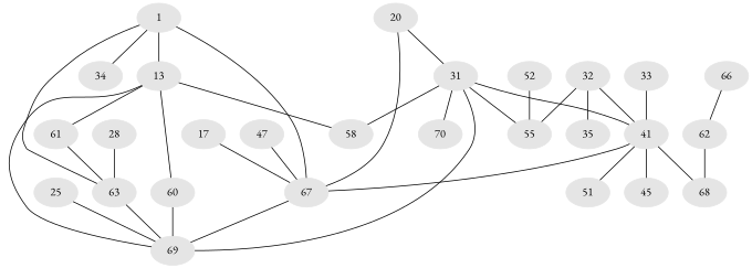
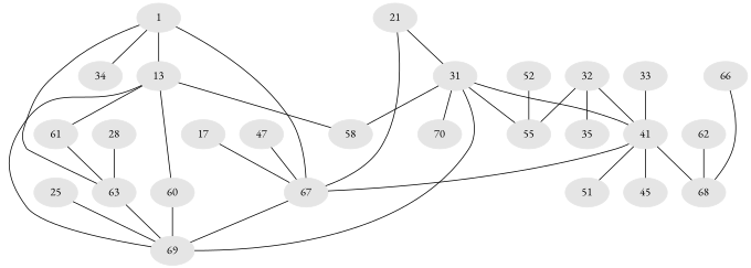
  graph {
    fontname="EB Garamond"
    node [color=gray90 fontname="EB Garamond" style=filled]
    edge [fontname="EB Garamond"]
    13 [super="+3"]
    58 [super="+23"]
    60 [super="+59"]
    61 [super="+24+39"]
    69 [super="+38+65"]
    1
    34
    63 [super="+16"]
    67 [super="+49+64"]
    17
-   20 [super="+12"]
+   20 [super="+12" label=21]
    31 [super="+27+26"]
    41 [super="+36+19"]
    55 [super="+30"]
    70 [super="+42"]
    25
    28
    45
    n19 [label=51]
    68 [super="+53"]
    32 [super="+10+14+21"]
    35
    33 [super="+18"]
    47
    52
    66 [super="+54"]
    62
    13 -- 58
    13 -- 60
    13 -- 61
    13 -- 69
    60 -- 69
    61 -- 63
    1 -- 13 [weight=2]
    1 -- 34
    1 -- 63
    1 -- 67 [weight=2]
    63 -- 69 [weight=2]
    67 -- 69 [weight=3]
    17 -- 67
    20 -- 67 [weight=3]
    20 -- 31 [weight=2]
    31 -- 58
    31 -- 69
    31 -- 41 [weight=2]
    31 -- 55
    31 -- 70
    41 -- 67
    41 -- 45
    41 -- n19
    41 -- 68
    25 -- 69
    28 -- 63
    32 -- 41
    32 -- 55 [weight=2]
    32 -- 35
    33 -- 41 [weight=2]
    47 -- 67
    52 -- 55
-   66 -- 62
+   66 -- 68
    62 -- 68 [weight=2]
  }
